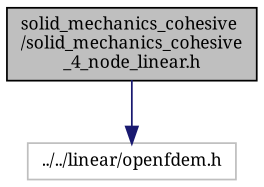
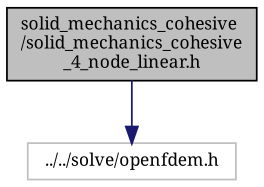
  digraph {
    fontname="Noto Serif"
    node [fontname="Noto Serif" fontsize=10 shape=record style=filled]
    n1 [color=black fillcolor=grey75 fontcolor=black height=0.2 label="solid_mechanics_cohesive\l/solid_mechanics_cohesive\l_4_node_linear.h" width=0.4]
-   n2 [color=grey75 fillcolor=white height=0.2 label="../../linear/openfdem.h" width=0.4]
+   n2 [color=grey75 fillcolor=white height=0.2 label="../../solve/openfdem.h" width=0.4]
    n1 -> n2 [color=midnightblue fontname="Noto Serif" fontsize=10 labelfontname=Helvetica labelfontsize=10 style=solid]
  }
